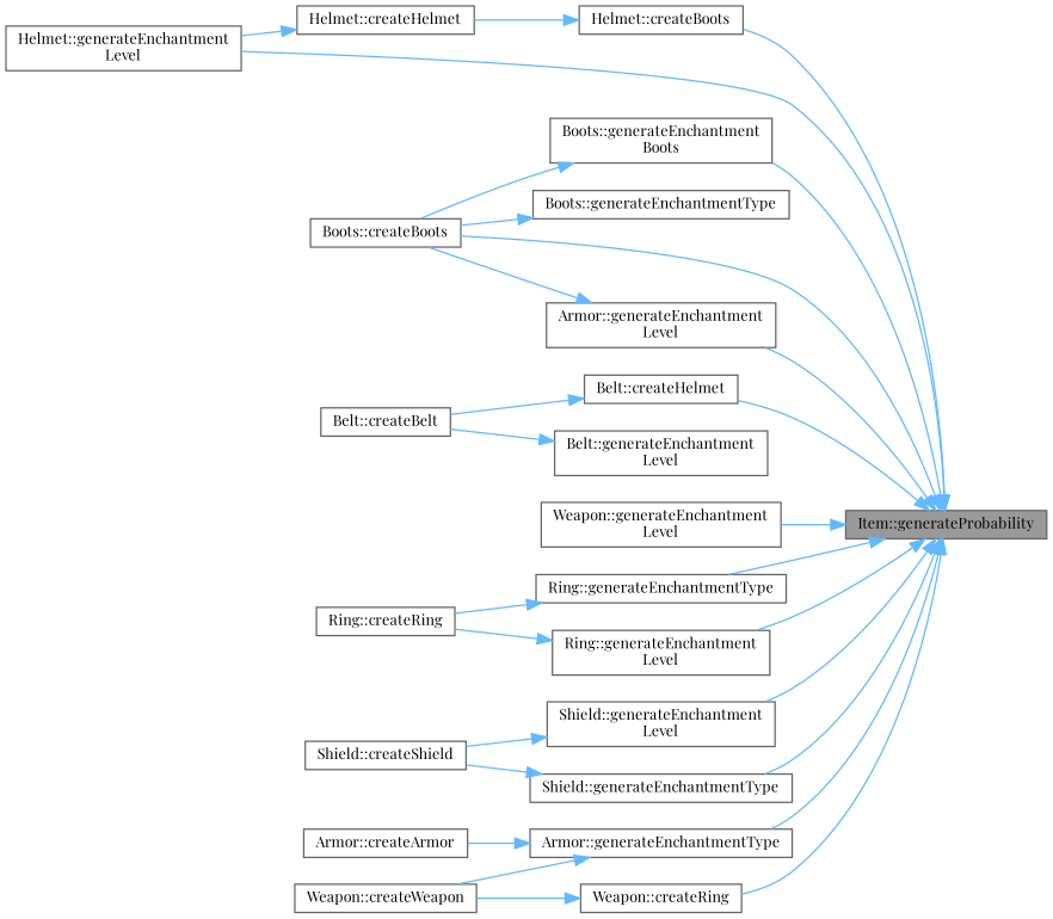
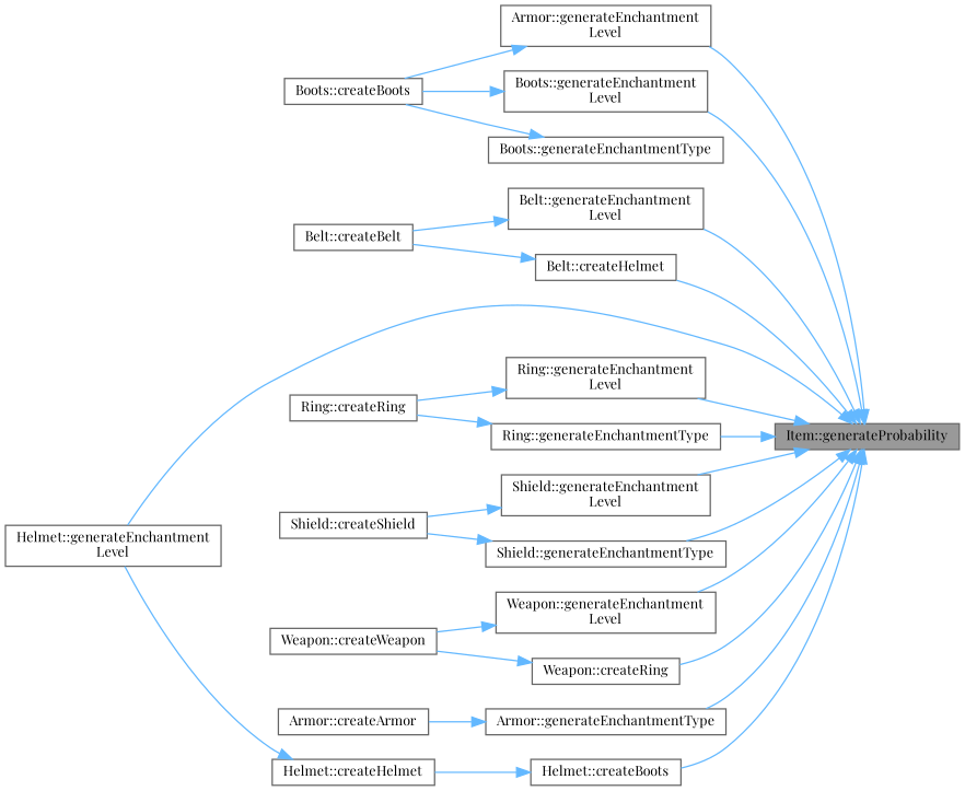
  digraph {
    fontname="Playfair Display"
    rankdir=RL
    node [color=grey40 fillcolor=white fontname="Playfair Display" fontsize=10 shape=box style=filled]
    edge [color=steelblue1 dir=back fontname="Playfair Display" fontsize=10 labelfontname=Helvetica labelfontsize=10 style=solid]
    n1 [color=gray40 fillcolor=grey60 fontcolor=black height=0.2 label="Item::generateProbability" width=0.4]
    n2 [height=0.2 label="Armor::generateEnchantment\lLevel" width=0.4]
    n3 [height=0.2 label="Belt::generateEnchantment\lLevel" width=0.4]
-   n4 [height=0.2 label="Boots::generateEnchantment\lBoots" width=0.4]
+   n4 [height=0.2 label="Boots::generateEnchantment\lLevel" width=0.4]
    n5 [height=0.2 label="Helmet::generateEnchantment\lLevel" width=0.4]
    n6 [height=0.2 label="Ring::generateEnchantment\lLevel" width=0.4]
    n7 [height=0.2 label="Shield::generateEnchantment\lLevel" width=0.4]
    n8 [height=0.2 label="Weapon::generateEnchantment\lLevel" width=0.4]
    n9 [height=0.2 label="Armor::generateEnchantmentType" width=0.4]
    n10 [height=0.2 label="Belt::createHelmet" width=0.4]
    n11 [height=0.2 label="Helmet::createBoots" width=0.4]
    n12 [height=0.2 label="Ring::generateEnchantmentType" width=0.4]
    n13 [height=0.2 label="Shield::generateEnchantmentType" width=0.4]
    n14 [height=0.2 label="Weapon::createRing" width=0.4]
    n15 [height=0.2 label="Boots::createBoots" width=0.4]
    n16 [height=0.2 label="Belt::createBelt" width=0.4]
    n17 [height=0.2 label="Ring::createRing" width=0.4]
    n18 [height=0.2 label="Shield::createShield" width=0.4]
    n19 [height=0.2 label="Weapon::createWeapon" width=0.4]
    n20 [height=0.2 label="Armor::createArmor" width=0.4]
    n21 [height=0.2 label="Boots::generateEnchantmentType" width=0.4]
    n22 [height=0.2 label="Helmet::createHelmet" width=0.4]
    n1 -> n2
-   n1 -> n15
+   n1 -> n3
    n1 -> n4
    n1 -> n5
    n1 -> n6
    n1 -> n7
    n1 -> n8
    n1 -> n9
    n1 -> n10
    n1 -> n11
    n1 -> n12
    n1 -> n13
    n1 -> n14
    n2 -> n15
    n3 -> n16
    n4 -> n15
    n6 -> n17
    n7 -> n18
-   n9 -> n19
+   n8 -> n19
    n9 -> n20
    n10 -> n16
    n11 -> n22
    n12 -> n17
    n13 -> n18
    n14 -> n19
    n21 -> n15
    n22 -> n5
  }
